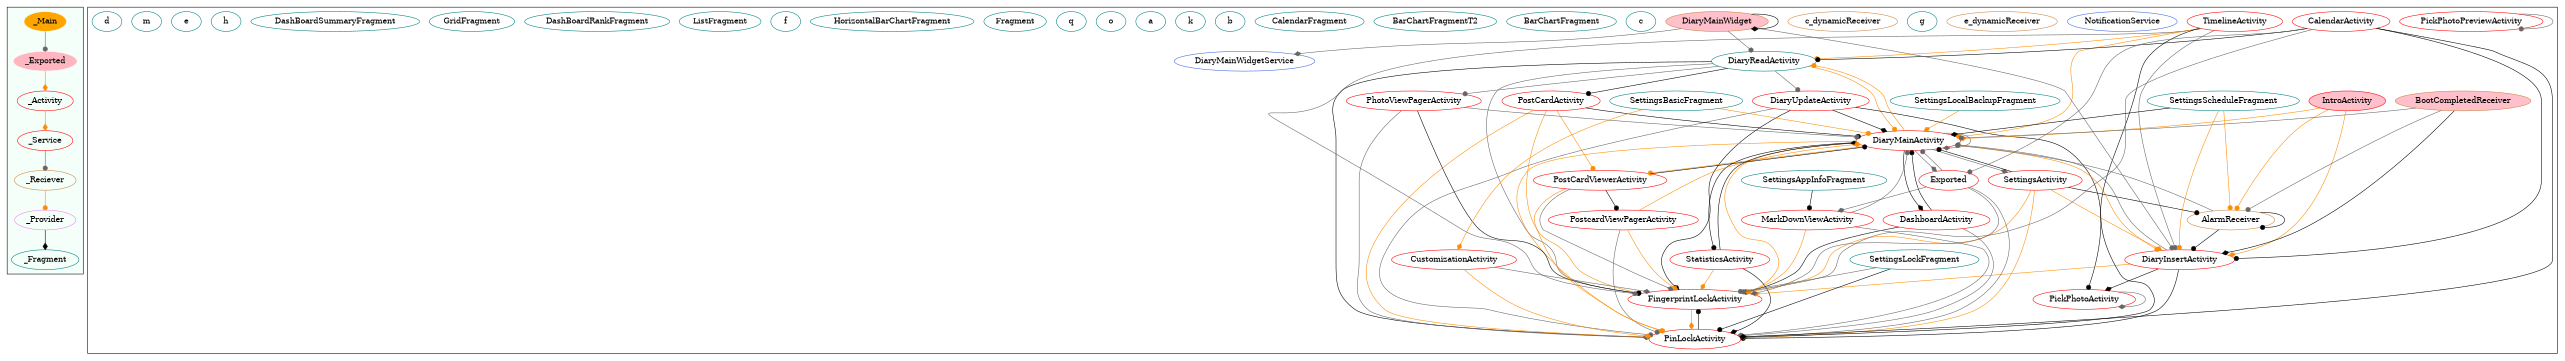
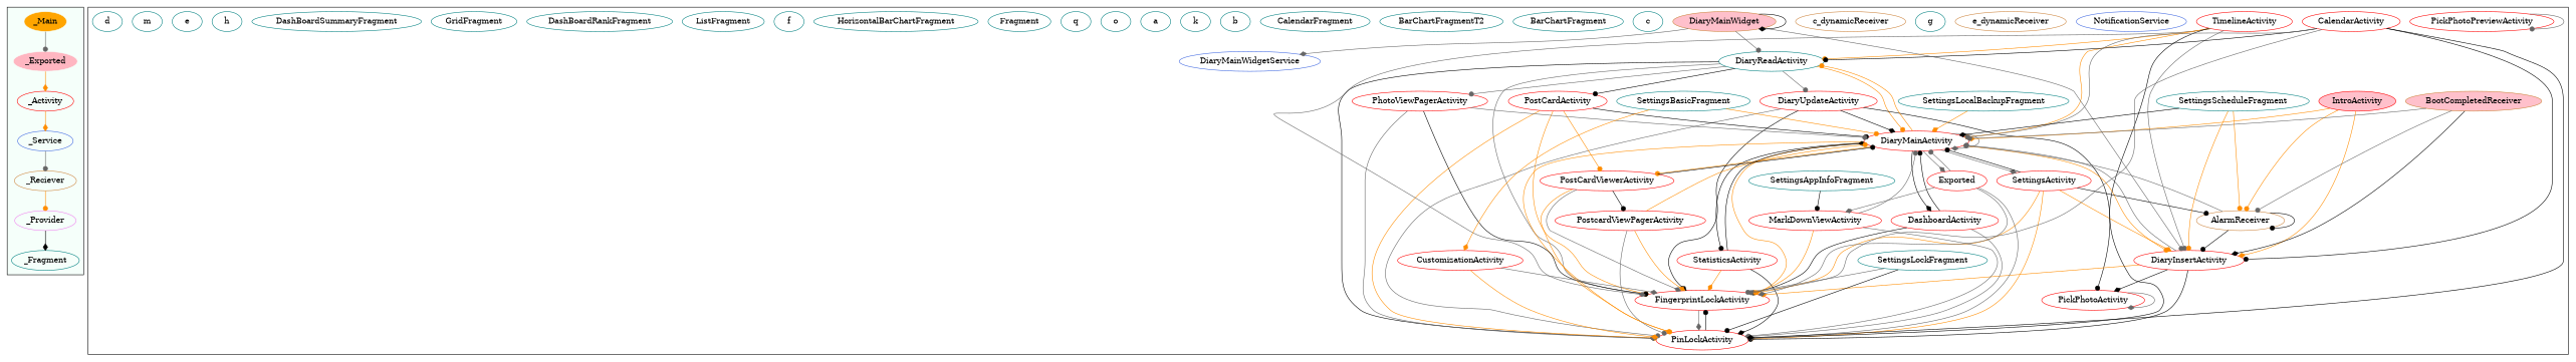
  digraph {
    node [color=teal]
    edge [arrowhead=dot color=gray40]
    _Activity [color=red]
-   _Service [color=red]
+   _Service [color=royalblue]
    _Reciever [color=peru]
    _Provider [color=violet]
    _Fragment
    _Main [color=mintcream fillcolor=orange style=filled]
    _Exported [color=mintcream fillcolor=lightpink style=filled]
    DiaryReadActivity
    DiaryUpdateActivity [color=red]
    FingerprintLockActivity [color=red]
    DiaryMainActivity [color=red]
    PostCardActivity [color=red]
    PhotoViewPagerActivity [color=red]
    PinLockActivity [color=red]
    SettingsActivity [color=red]
    DiaryInsertActivity [color=red]
    AlarmReceiver [color=peru]
    DashboardActivity [color=red]
    StatisticsActivity [color=red]
    PickPhotoPreviewActivity [color=red]
    PickPhotoActivity [color=red]
    TimelineActivity [color=red]
    PostcardViewPagerActivity [color=red]
    n24 [color=red label=Exported]
    MarkDownViewActivity [color=red]
    PostCardViewerActivity [color=red]
    IntroActivity [color=red fillcolor=pink style=filled]
    CustomizationActivity [color=red]
    CalendarActivity [color=red]
    NotificationService [color=royalblue]
    DiaryMainWidgetService [color=royalblue]
    e_dynamicReceiver [color=peru]
    g
    BootCompletedReceiver [color=peru fillcolor=pink style=filled]
    c_dynamicReceiver [color=peru]
    DiaryMainWidget [color=peru fillcolor=pink style=filled]
    SettingsAppInfoFragment
    c
    BarChartFragment
    BarChartFragmentT2
    CalendarFragment
    SettingsScheduleFragment
    b
    k
    a
    o
    q
    Fragment
    HorizontalBarChartFragment
    f
    ListFragment
    SettingsBasicFragment
    DashBoardRankFragment
    GridFragment
    SettingsLocalBackupFragment
    DashBoardSummaryFragment
    h
    SettingsLockFragment
    e
    m
    d
    subgraph cluster_1 {
      bgcolor=mintcream
      _Activity
      _Service
      _Reciever
      _Provider
      _Fragment
      _Main
      _Exported
    }
    subgraph cluster_2 {
      DiaryReadActivity
      DiaryUpdateActivity
      FingerprintLockActivity
      DiaryMainActivity
      PostCardActivity
      PhotoViewPagerActivity
      PinLockActivity
      SettingsActivity
      DiaryInsertActivity
      AlarmReceiver
      DashboardActivity
      StatisticsActivity
      PickPhotoPreviewActivity
      PickPhotoActivity
      TimelineActivity
      PostcardViewPagerActivity
      n24
      MarkDownViewActivity
      PostCardViewerActivity
      IntroActivity
      CustomizationActivity
      CalendarActivity
      NotificationService
      DiaryMainWidgetService
      e_dynamicReceiver
      g
      BootCompletedReceiver
      c_dynamicReceiver
      DiaryMainWidget
      SettingsAppInfoFragment
      c
      BarChartFragment
      BarChartFragmentT2
      CalendarFragment
      SettingsScheduleFragment
      b
      k
      a
      o
      q
      Fragment
      HorizontalBarChartFragment
      f
      ListFragment
      SettingsBasicFragment
      DashBoardRankFragment
      GridFragment
      SettingsLocalBackupFragment
      DashBoardSummaryFragment
      h
      SettingsLockFragment
      e
      m
      d
    }
    _Activity -> _Service [arrowhead=diamond color=darkorange]
    _Service -> _Reciever
    _Reciever -> _Provider [color=darkorange]
    _Provider -> _Fragment [arrowhead=diamond color=black]
    _Main -> _Exported
    _Exported -> _Activity [arrowhead=diamond color=darkorange]
    DiaryReadActivity -> DiaryUpdateActivity
    DiaryReadActivity -> FingerprintLockActivity
    DiaryReadActivity -> DiaryMainActivity [color=darkorange]
    DiaryReadActivity -> PostCardActivity [color=black]
    DiaryReadActivity -> PhotoViewPagerActivity
    DiaryReadActivity -> PinLockActivity [arrowhead=diamond color=black]
    DiaryUpdateActivity -> FingerprintLockActivity [arrowhead=diamond color=black]
    DiaryUpdateActivity -> DiaryMainActivity [arrowhead=diamond color=black]
    DiaryUpdateActivity -> PinLockActivity
    DiaryUpdateActivity -> PickPhotoActivity [color=black]
-   FingerprintLockActivity -> PinLockActivity [arrowhead=diamond color=darkorange]
+   FingerprintLockActivity -> PinLockActivity [arrowhead=diamond]
    DiaryMainActivity -> DiaryReadActivity [color=darkorange]
    DiaryMainActivity -> FingerprintLockActivity [arrowhead=diamond color=darkorange]
    DiaryMainActivity -> DiaryMainActivity [arrowhead=diamond]
    DiaryMainActivity -> PinLockActivity [color=darkorange]
    DiaryMainActivity -> SettingsActivity [arrowhead=diamond]
    DiaryMainActivity -> DiaryInsertActivity [color=darkorange]
    DiaryMainActivity -> DashboardActivity [arrowhead=diamond color=black]
    DiaryMainActivity -> StatisticsActivity [color=black]
    DiaryMainActivity -> n24 [arrowhead=diamond]
    DiaryMainActivity -> PostCardViewerActivity [color=darkorange]
    PostCardActivity -> FingerprintLockActivity [color=darkorange]
    PostCardActivity -> DiaryMainActivity [color=black]
    PostCardActivity -> PinLockActivity [color=darkorange]
    PostCardActivity -> PostCardViewerActivity [color=darkorange]
    PhotoViewPagerActivity -> FingerprintLockActivity [color=black]
    PhotoViewPagerActivity -> DiaryMainActivity
    PhotoViewPagerActivity -> PinLockActivity [arrowhead=diamond]
    PinLockActivity -> FingerprintLockActivity [color=black]
    SettingsActivity -> FingerprintLockActivity [arrowhead=diamond color=darkorange]
    SettingsActivity -> DiaryMainActivity [color=black]
    SettingsActivity -> PinLockActivity [arrowhead=diamond color=darkorange]
    SettingsActivity -> DiaryInsertActivity [arrowhead=diamond color=darkorange]
    SettingsActivity -> AlarmReceiver [color=black]
    DiaryInsertActivity -> FingerprintLockActivity [arrowhead=diamond color=darkorange]
    DiaryInsertActivity -> DiaryMainActivity
    DiaryInsertActivity -> PinLockActivity [color=black]
    DiaryInsertActivity -> PickPhotoActivity [arrowhead=diamond color=black]
    AlarmReceiver -> DiaryMainActivity
    AlarmReceiver -> DiaryInsertActivity [color=black]
    AlarmReceiver -> AlarmReceiver [color=black]
    DashboardActivity -> FingerprintLockActivity [color=black]
    DashboardActivity -> DiaryMainActivity [color=black]
    DashboardActivity -> PinLockActivity [arrowhead=diamond]
    StatisticsActivity -> FingerprintLockActivity [arrowhead=diamond color=darkorange]
    StatisticsActivity -> DiaryMainActivity [arrowhead=diamond color=black]
    StatisticsActivity -> PinLockActivity [arrowhead=diamond color=black]
    PickPhotoPreviewActivity -> PickPhotoPreviewActivity
    PickPhotoActivity -> PickPhotoActivity [arrowhead=diamond]
    TimelineActivity -> DiaryReadActivity [color=darkorange]
    TimelineActivity -> FingerprintLockActivity [arrowhead=diamond]
    TimelineActivity -> DiaryMainActivity [color=darkorange]
    TimelineActivity -> PinLockActivity [arrowhead=diamond color=black]
    TimelineActivity -> DiaryInsertActivity
    PostcardViewPagerActivity -> FingerprintLockActivity [arrowhead=diamond color=darkorange]
    PostcardViewPagerActivity -> DiaryMainActivity [color=darkorange]
    PostcardViewPagerActivity -> PinLockActivity
    n24 -> FingerprintLockActivity [arrowhead=diamond]
    n24 -> DiaryMainActivity
    n24 -> PinLockActivity [arrowhead=diamond]
    n24 -> MarkDownViewActivity [arrowhead=diamond]
    MarkDownViewActivity -> FingerprintLockActivity [arrowhead=diamond color=darkorange]
    MarkDownViewActivity -> DiaryMainActivity
    MarkDownViewActivity -> PinLockActivity [arrowhead=diamond]
    PostCardViewerActivity -> FingerprintLockActivity [arrowhead=diamond]
    PostCardViewerActivity -> DiaryMainActivity [color=black]
    PostCardViewerActivity -> PinLockActivity [arrowhead=diamond color=darkorange]
    PostCardViewerActivity -> PostcardViewPagerActivity [color=black]
    IntroActivity -> DiaryMainActivity [arrowhead=diamond color=darkorange]
    IntroActivity -> DiaryInsertActivity [arrowhead=diamond color=darkorange]
    IntroActivity -> AlarmReceiver [color=darkorange]
    CustomizationActivity -> FingerprintLockActivity [arrowhead=diamond]
    CustomizationActivity -> PinLockActivity [arrowhead=diamond color=darkorange]
    CalendarActivity -> DiaryReadActivity [color=black]
    CalendarActivity -> FingerprintLockActivity
-   CalendarActivity -> n24
+   CalendarActivity -> DiaryMainActivity
    CalendarActivity -> PinLockActivity [arrowhead=diamond color=black]
    CalendarActivity -> DiaryInsertActivity [color=black]
    BootCompletedReceiver -> DiaryMainActivity
    BootCompletedReceiver -> DiaryInsertActivity [arrowhead=diamond color=black]
    BootCompletedReceiver -> AlarmReceiver
    DiaryMainWidget -> DiaryReadActivity
    DiaryMainWidget -> DiaryInsertActivity
    DiaryMainWidget -> DiaryMainWidgetService [arrowhead=diamond]
    DiaryMainWidget -> DiaryMainWidget [arrowhead=diamond color=black]
    SettingsAppInfoFragment -> MarkDownViewActivity [color=black]
    SettingsScheduleFragment -> DiaryMainActivity [arrowhead=diamond color=black]
    SettingsScheduleFragment -> DiaryInsertActivity [color=darkorange]
    SettingsScheduleFragment -> AlarmReceiver [color=darkorange]
    SettingsBasicFragment -> DiaryMainActivity [color=darkorange]
    SettingsBasicFragment -> CustomizationActivity [arrowhead=diamond color=darkorange]
    SettingsLocalBackupFragment -> DiaryMainActivity [arrowhead=diamond color=darkorange]
    SettingsLockFragment -> FingerprintLockActivity
    SettingsLockFragment -> PinLockActivity [color=black]
  }
